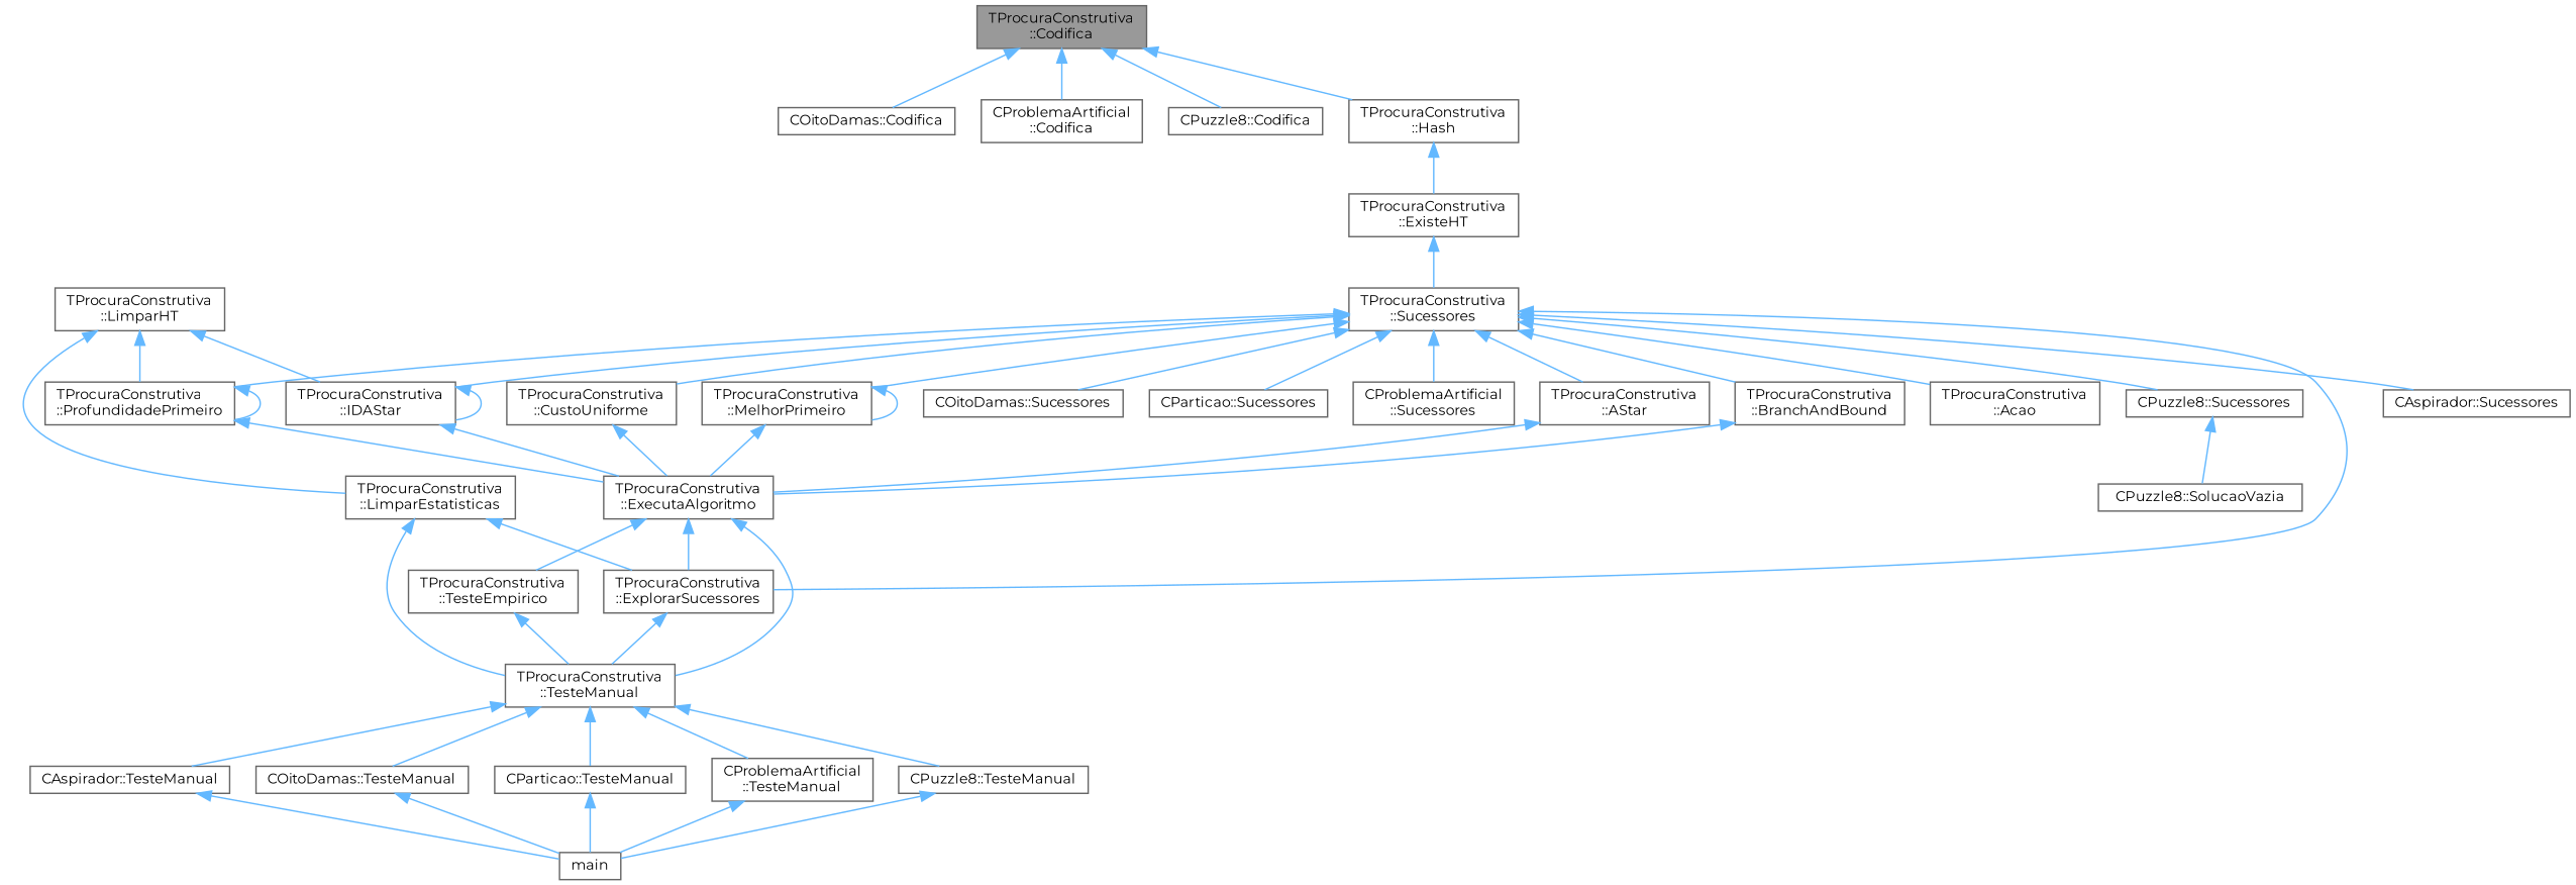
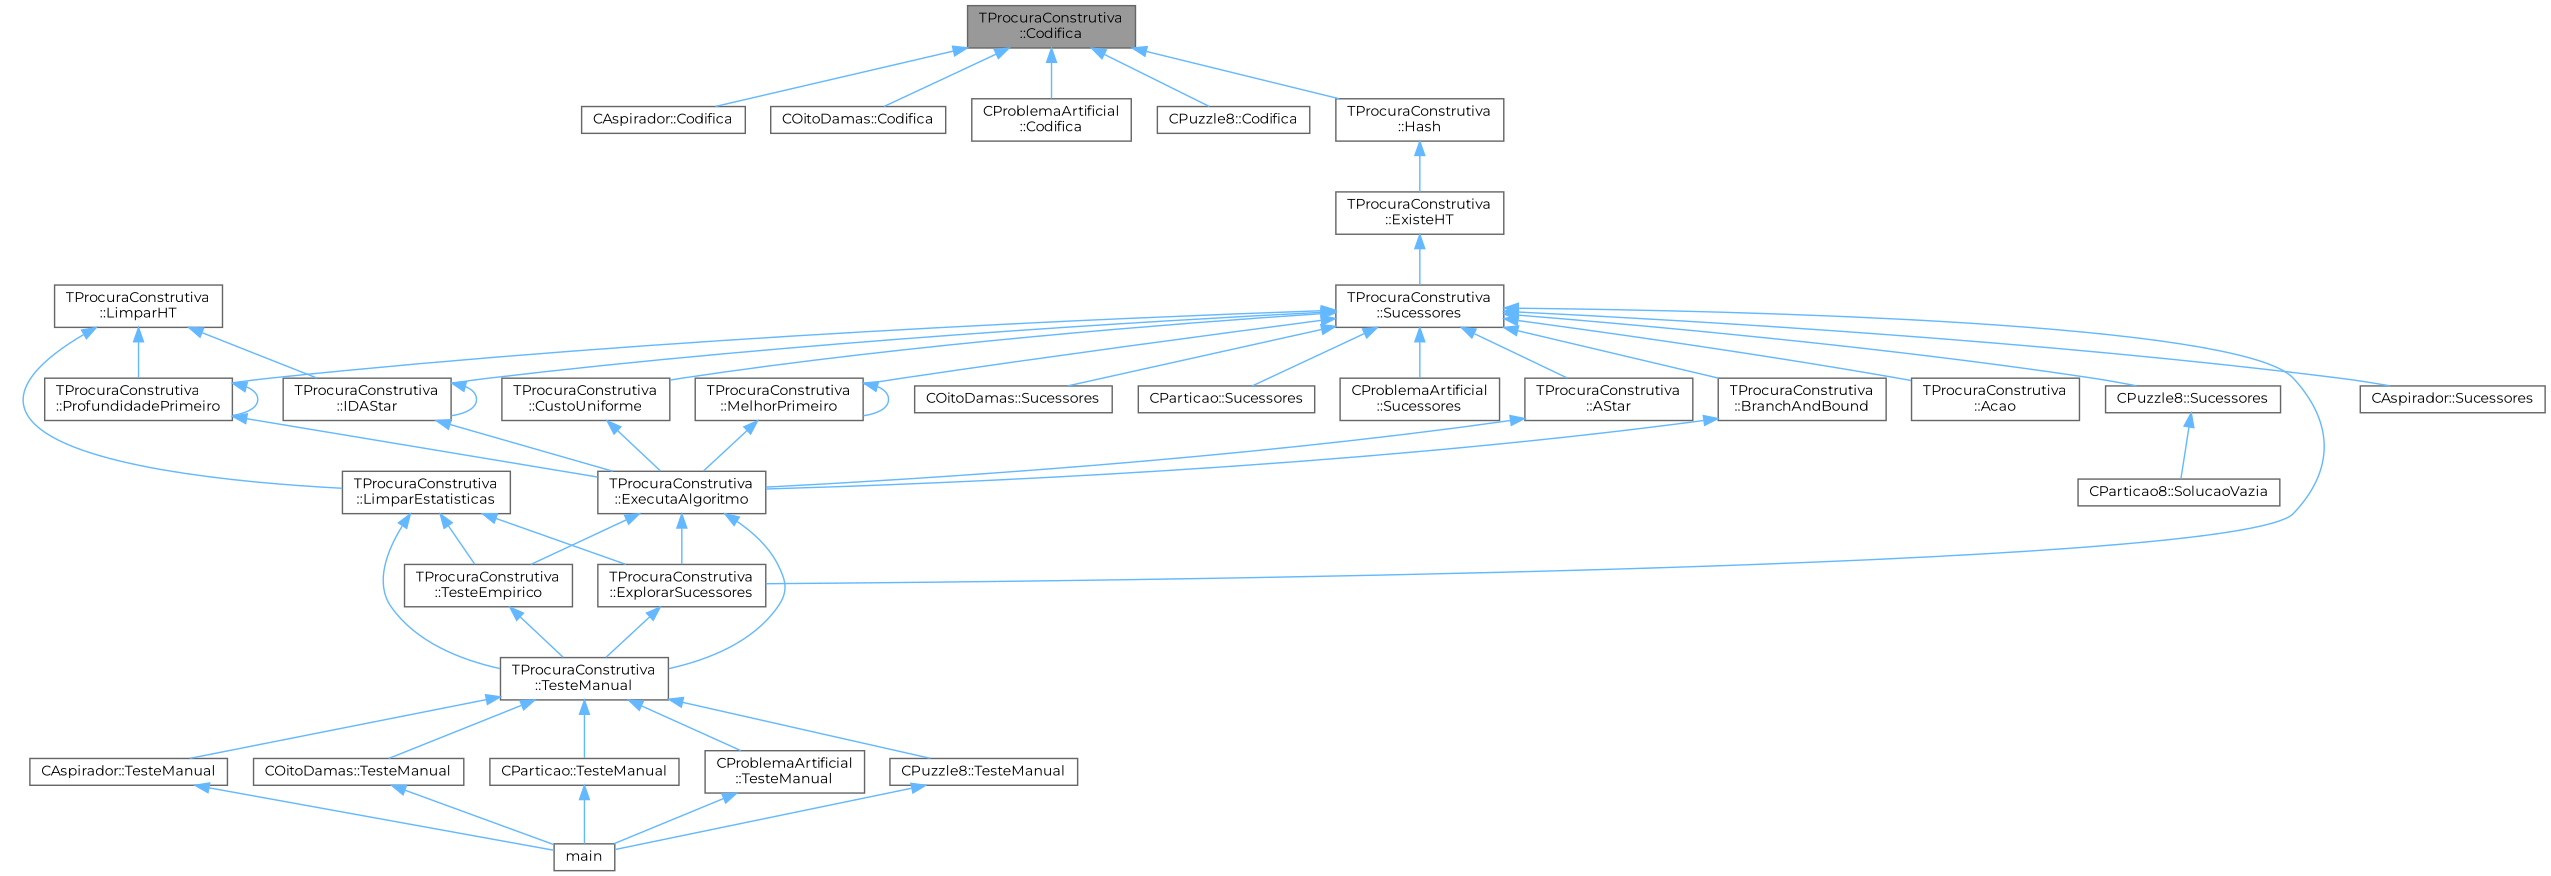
  digraph {
    fontname=Montserrat
    rankdir=TB
    node [color=grey40 fillcolor=white fontname=Montserrat fontsize=10 shape=box style=filled]
    edge [color=steelblue1 dir=back fontname=Montserrat fontsize=10 labelfontname=Helvetica labelfontsize=10 style=solid]
    n1 [color=gray40 fillcolor=grey60 fontcolor=black height=0.2 label="TProcuraConstrutiva\l::Codifica" width=0.4]
+   n2 [height=0.2 label="CAspirador::Codifica" width=0.4]
    n3 [height=0.2 label="COitoDamas::Codifica" width=0.4]
    n4 [height=0.2 label="CProblemaArtificial\l::Codifica" width=0.4]
    n5 [height=0.2 label="CPuzzle8::Codifica" width=0.4]
    n6 [height=0.2 label="TProcuraConstrutiva\l::Hash" width=0.4]
    n7 [height=0.2 label="TProcuraConstrutiva\l::ExisteHT" width=0.4]
    n8 [height=0.2 label="TProcuraConstrutiva\l::Sucessores" width=0.4]
    n9 [height=0.2 label="TProcuraConstrutiva\l::LimparHT" width=0.4]
    n10 [height=0.2 label="TProcuraConstrutiva\l::IDAStar" width=0.4]
    n11 [height=0.2 label="TProcuraConstrutiva\l::LimparEstatisticas" width=0.4]
    n12 [height=0.2 label="TProcuraConstrutiva\l::ProfundidadePrimeiro" width=0.4]
    n13 [height=0.2 label="TProcuraConstrutiva\l::ExplorarSucessores" width=0.4]
    n14 [height=0.2 label="TProcuraConstrutiva\l::Acao" width=0.4]
    n15 [height=0.2 label="TProcuraConstrutiva\l::AStar" width=0.4]
    n16 [height=0.2 label="TProcuraConstrutiva\l::BranchAndBound" width=0.4]
    n17 [height=0.2 label="TProcuraConstrutiva\l::CustoUniforme" width=0.4]
    n18 [height=0.2 label="TProcuraConstrutiva\l::MelhorPrimeiro" width=0.4]
    n19 [height=0.2 label="CAspirador::Sucessores" width=0.4]
    n20 [height=0.2 label="COitoDamas::Sucessores" width=0.4]
    n21 [height=0.2 label="CParticao::Sucessores" width=0.4]
    n22 [height=0.2 label="CProblemaArtificial\l::Sucessores" width=0.4]
    n23 [height=0.2 label="CPuzzle8::Sucessores" width=0.4]
    n24 [height=0.2 label="TProcuraConstrutiva\l::ExecutaAlgoritmo" width=0.4]
    n25 [height=0.2 label="TProcuraConstrutiva\l::TesteManual" width=0.4]
    n26 [height=0.2 label="TProcuraConstrutiva\l::TesteEmpirico" width=0.4]
    n27 [height=0.2 label="CAspirador::TesteManual" width=0.4]
    n28 [height=0.2 label="COitoDamas::TesteManual" width=0.4]
    n29 [height=0.2 label="CParticao::TesteManual" width=0.4]
    n30 [height=0.2 label="CProblemaArtificial\l::TesteManual" width=0.4]
    n31 [height=0.2 label="CPuzzle8::TesteManual" width=0.4]
    n32 [height=0.2 label=main width=0.4]
-   n33 [height=0.2 label="CPuzzle8::SolucaoVazia" width=0.4]
+   n33 [height=0.2 label="CParticao8::SolucaoVazia" width=0.4]
+   n1 -> n2
    n1 -> n3
    n1 -> n4
    n1 -> n5
    n1 -> n6
    n6 -> n7
    n7 -> n8
    n8 -> n10
    n8 -> n12
    n8 -> n13
    n8 -> n14
    n8 -> n15
    n8 -> n16
    n8 -> n17
    n8 -> n18
    n8 -> n19
    n8 -> n20
    n8 -> n21
    n8 -> n22
    n8 -> n23
    n9 -> n10
    n9 -> n11
    n9 -> n12
    n10 -> n10
    n10 -> n24
    n11 -> n13
    n11 -> n25
+   n11 -> n26
    n12 -> n12
    n12 -> n24
    n13 -> n25
    n15 -> n24
    n16 -> n24
    n17 -> n24
    n18 -> n18
    n18 -> n24
    n23 -> n33
    n24 -> n13
    n24 -> n25
    n24 -> n26
    n25 -> n27
    n25 -> n28
    n25 -> n29
    n25 -> n30
    n25 -> n31
    n26 -> n25
    n27 -> n32
    n28 -> n32
    n29 -> n32
    n30 -> n32
    n31 -> n32
  }
